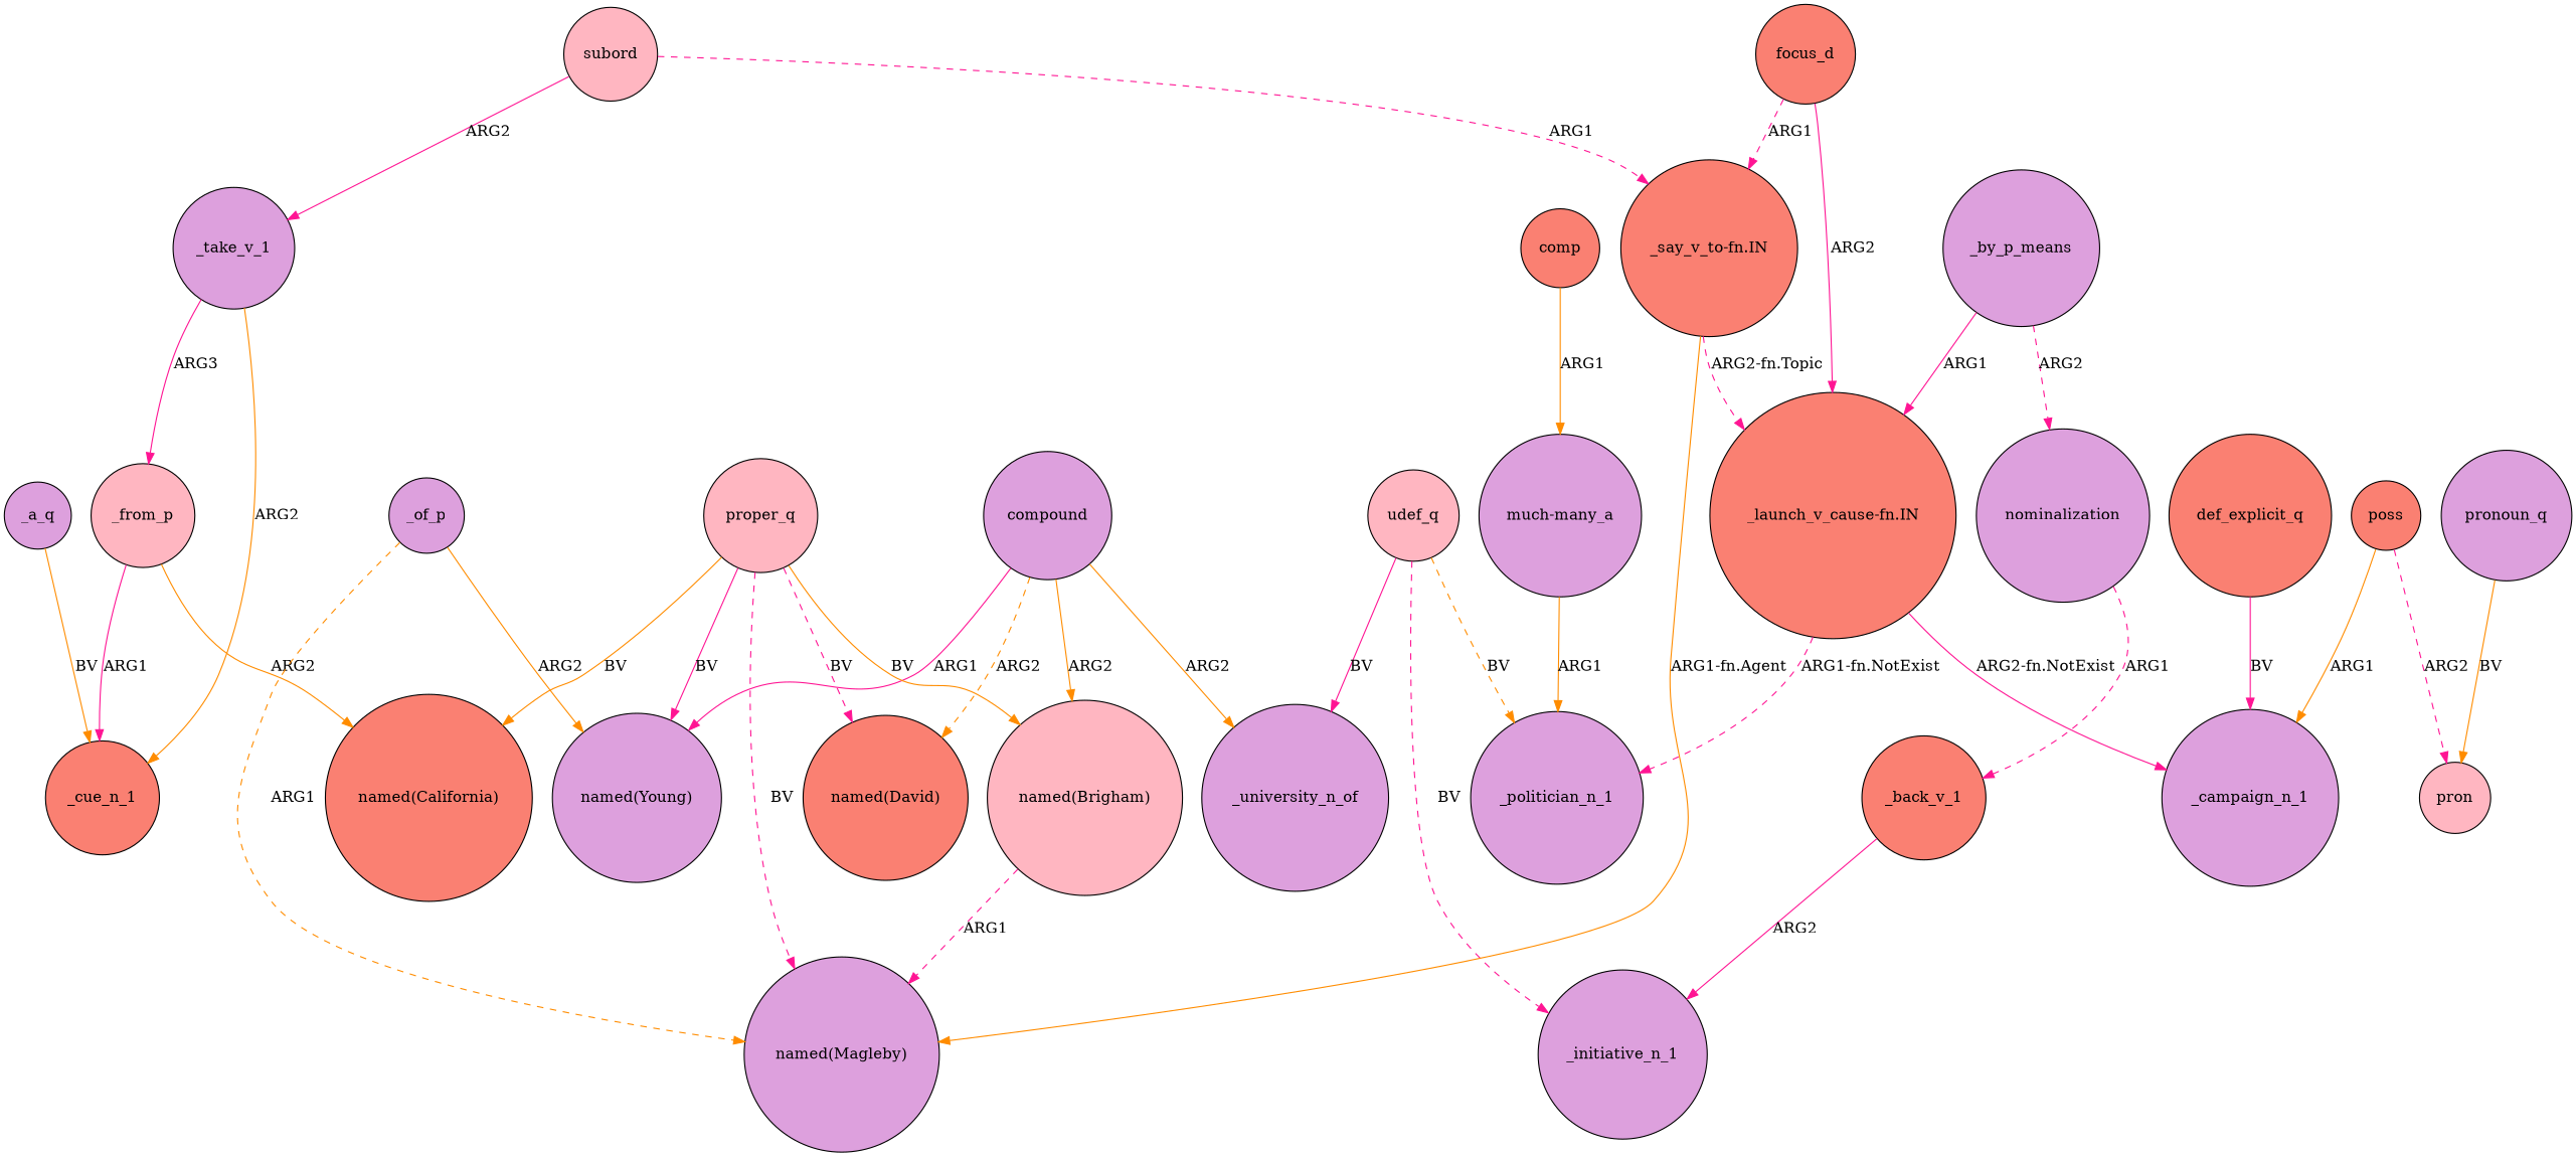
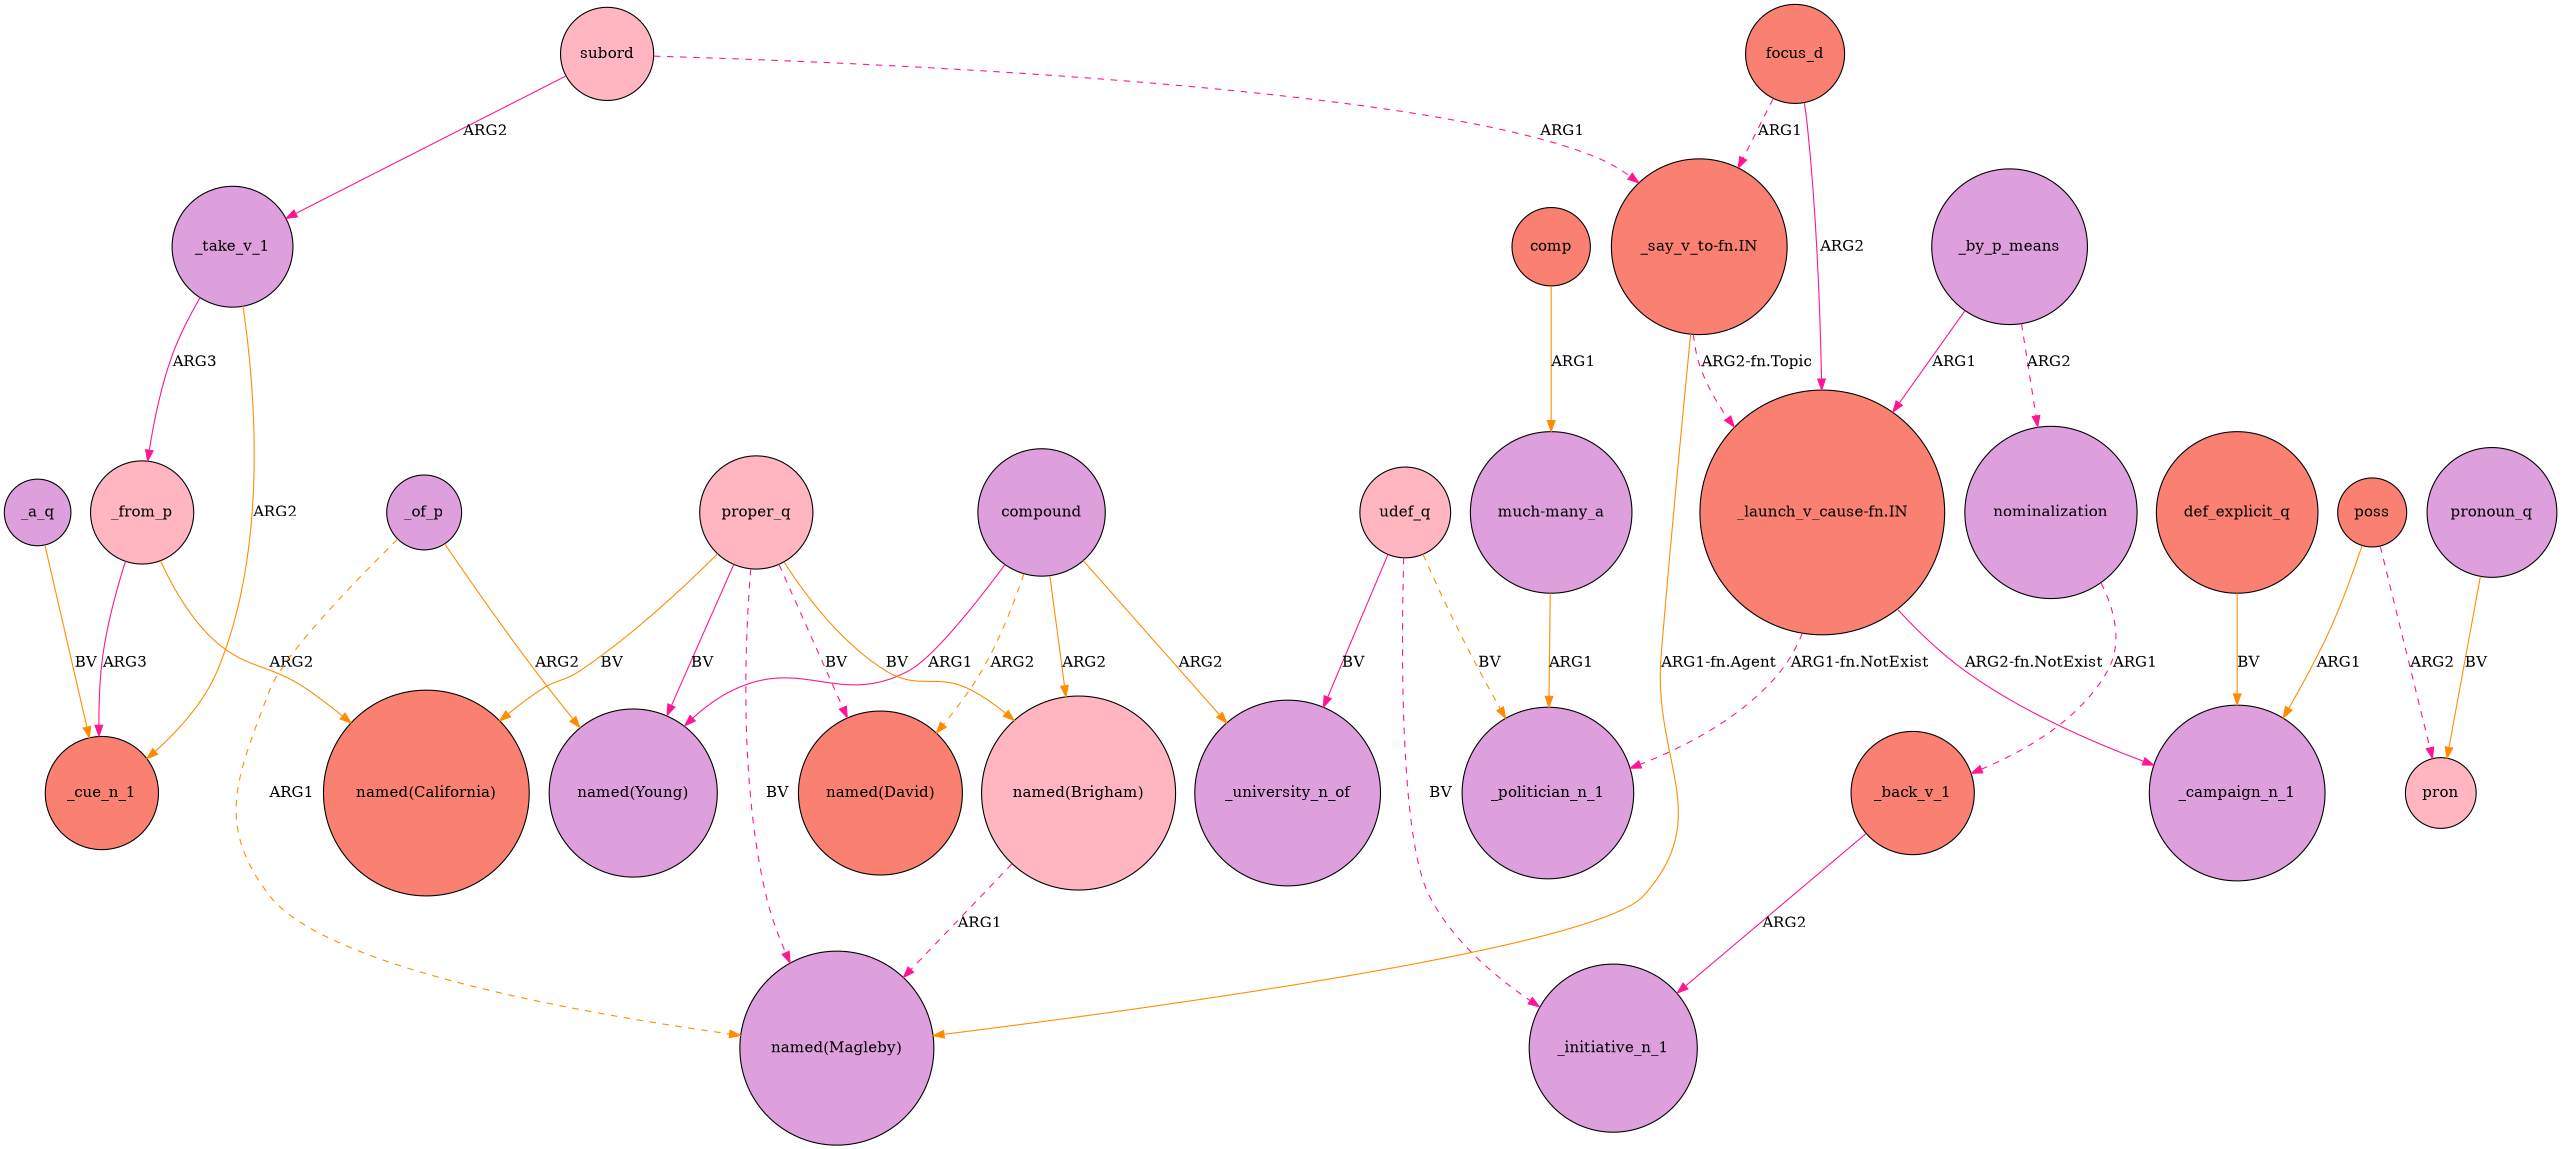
  digraph {
    node [fillcolor=plum shape=circle style=filled]
    edge [color=deeppink style=solid]
    _from_p [fillcolor=lightpink]
    "named(California)" [fillcolor=salmon]
    _cue_n_1 [fillcolor=salmon]
    udef_q [fillcolor=lightpink]
    _initiative_n_1
    _politician_n_1
    _university_n_of
    _back_v_1 [fillcolor=salmon]
    nominalization
    _by_p_means
    "_launch_v_cause-fn.IN" [fillcolor=salmon]
    _campaign_n_1
    "much-many_a"
    poss [fillcolor=salmon]
    pron [fillcolor=lightpink]
    _take_v_1
    focus_d [fillcolor=salmon]
    "_say_v_to-fn.IN" [fillcolor=salmon]
    "named(Magleby)"
    compound
    "named(Brigham)" [fillcolor=lightpink]
    "named(Young)"
    "named(David)" [fillcolor=salmon]
    proper_q [fillcolor=lightpink]
    _of_p
    subord [fillcolor=lightpink]
    pronoun_q
    def_explicit_q [fillcolor=salmon]
    comp [fillcolor=salmon]
    _a_q
    _from_p -> "named(California)" [color=darkorange label=ARG2]
-   _from_p -> _cue_n_1 [label=ARG1]
+   _from_p -> _cue_n_1 [label=ARG3]
    udef_q -> _initiative_n_1 [label=BV style=dashed]
    udef_q -> _politician_n_1 [color=darkorange label=BV style=dashed]
    udef_q -> _university_n_of [label=BV]
    _back_v_1 -> _initiative_n_1 [label=ARG2]
    nominalization -> _back_v_1 [label=ARG1 style=dashed]
    _by_p_means -> nominalization [label=ARG2 style=dashed]
    _by_p_means -> "_launch_v_cause-fn.IN" [label=ARG1]
    "_launch_v_cause-fn.IN" -> _politician_n_1 [label="ARG1-fn.NotExist" style=dashed]
    "_launch_v_cause-fn.IN" -> _campaign_n_1 [label="ARG2-fn.NotExist"]
    "much-many_a" -> _politician_n_1 [color=darkorange label=ARG1]
    poss -> _campaign_n_1 [color=darkorange label=ARG1]
    poss -> pron [label=ARG2 style=dashed]
    _take_v_1 -> _from_p [label=ARG3]
    _take_v_1 -> _cue_n_1 [color=darkorange label=ARG2]
    focus_d -> "_launch_v_cause-fn.IN" [label=ARG2]
    focus_d -> "_say_v_to-fn.IN" [label=ARG1 style=dashed]
    "_say_v_to-fn.IN" -> "_launch_v_cause-fn.IN" [label="ARG2-fn.Topic" style=dashed]
    "_say_v_to-fn.IN" -> "named(Magleby)" [color=darkorange label="ARG1-fn.Agent"]
    compound -> _university_n_of [color=darkorange label=ARG2]
    compound -> "named(Brigham)" [color=darkorange label=ARG2]
    compound -> "named(Young)" [label=ARG1]
    compound -> "named(David)" [color=darkorange label=ARG2 style=dashed]
    "named(Brigham)" -> "named(Magleby)" [label=ARG1 style=dashed]
    proper_q -> "named(California)" [color=darkorange label=BV]
    proper_q -> "named(Magleby)" [label=BV style=dashed]
    proper_q -> "named(Brigham)" [color=darkorange label=BV]
    proper_q -> "named(Young)" [label=BV]
    proper_q -> "named(David)" [label=BV style=dashed]
    _of_p -> "named(Magleby)" [color=darkorange label=ARG1 style=dashed]
    _of_p -> "named(Young)" [color=darkorange label=ARG2]
    subord -> _take_v_1 [label=ARG2]
    subord -> "_say_v_to-fn.IN" [label=ARG1 style=dashed]
    pronoun_q -> pron [color=darkorange label=BV]
-   def_explicit_q -> _campaign_n_1 [label=BV]
+   def_explicit_q -> _campaign_n_1 [color=darkorange label=BV]
    comp -> "much-many_a" [color=darkorange label=ARG1]
    _a_q -> _cue_n_1 [color=darkorange label=BV]
  }
